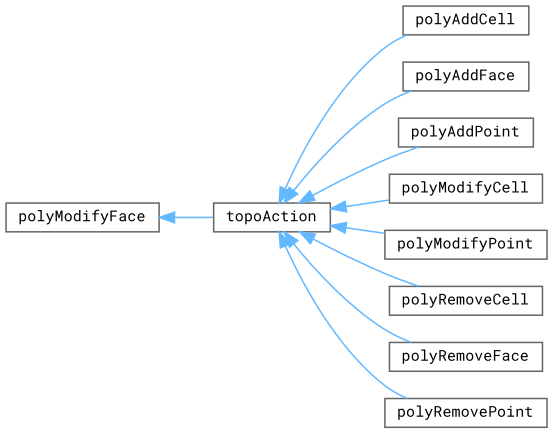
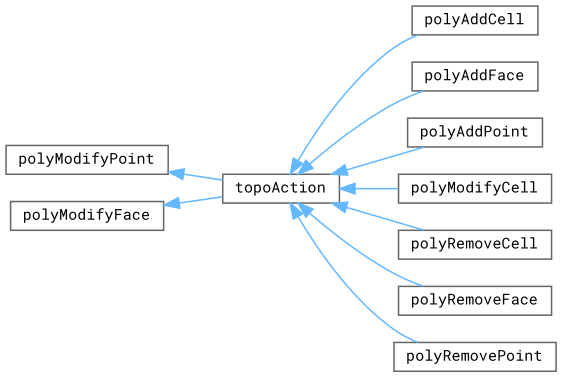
  digraph {
    fontname="Roboto Mono"
    rankdir=LR
    node [color=grey40 fillcolor=white fontname="Roboto Mono" fontsize=10 shape=box style=filled]
    edge [color=steelblue1 dir=back fontname="Roboto Mono" fontsize=10 labelfontname=Helvetica labelfontsize=10 style=solid]
    n1 [height=0.2 label=topoAction width=0.4]
    n2 [height=0.2 label=polyAddCell width=0.4]
    n3 [height=0.2 label=polyAddFace width=0.4]
    n4 [height=0.2 label=polyAddPoint width=0.4]
    n5 [height=0.2 label=polyModifyCell width=0.4]
    n6 [height=0.2 label=polyModifyPoint width=0.4]
    n7 [height=0.2 label=polyRemoveCell width=0.4]
    n8 [height=0.2 label=polyRemoveFace width=0.4]
    n9 [height=0.2 label=polyRemovePoint width=0.4]
    n10 [height=0.2 label=polyModifyFace width=0.4]
    n1 -> n2
    n1 -> n3
    n1 -> n4
    n1 -> n5
-   n1 -> n6
+   n6 -> n1
    n1 -> n7
    n1 -> n8
    n1 -> n9
    n10 -> n1
  }
